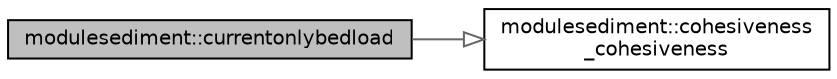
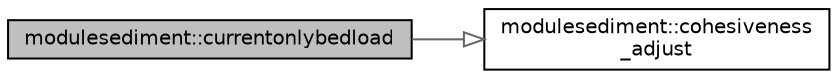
  digraph {
    rankdir=LR
    node [color=black fontname=Helvetica fontsize=10 shape=record style=filled]
    n1 [fillcolor=grey75 fontcolor=black height=0.2 label="modulesediment::currentonlybedload" width=0.4]
-   n2 [fillcolor=white height=0.2 label="modulesediment::cohesiveness\l_cohesiveness" width=0.4]
+   n2 [fillcolor=white height=0.2 label="modulesediment::cohesiveness\l_adjust" width=0.4]
    n1 -> n2 [color=gray40 fontname=Helvetica fontsize=10 labelfontname=Helvetica labelfontsize=10 style=solid arrowhead=onormal]
  }
